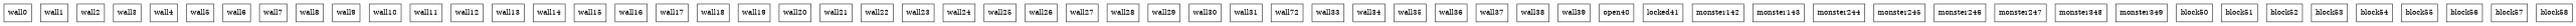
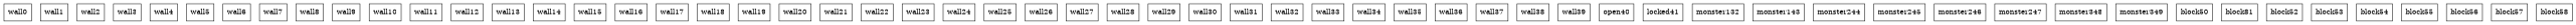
  graph {
    node [shape=box]
    wall0
    wall1
    wall2
    wall3
    wall4
    wall5
    wall6
    wall7
    wall8
    wall9
    wall10
    wall11
    wall12
    wall13
    wall14
    wall15
    wall16
    wall17
    wall18
    wall19
    wall20
    wall21
    wall22
    wall23
    wall24
    wall25
    wall26
    wall27
    wall28
    wall29
    wall30
    wall31
-   wall32 [label=wall72]
+   wall32
    wall33
    wall34
    wall35
    wall36
    wall37
    wall38
    wall39
    open40
    locked41
-   monster142
+   monster142 [label=monster132]
    monster143
    monster244
    monster245
    monster246
    monster247
    monster348
    monster349
    block50
-   block51
+   block51 [label=block81]
    block52
    block53
    block54
    block55
    block56
    block57
    block58
  }
